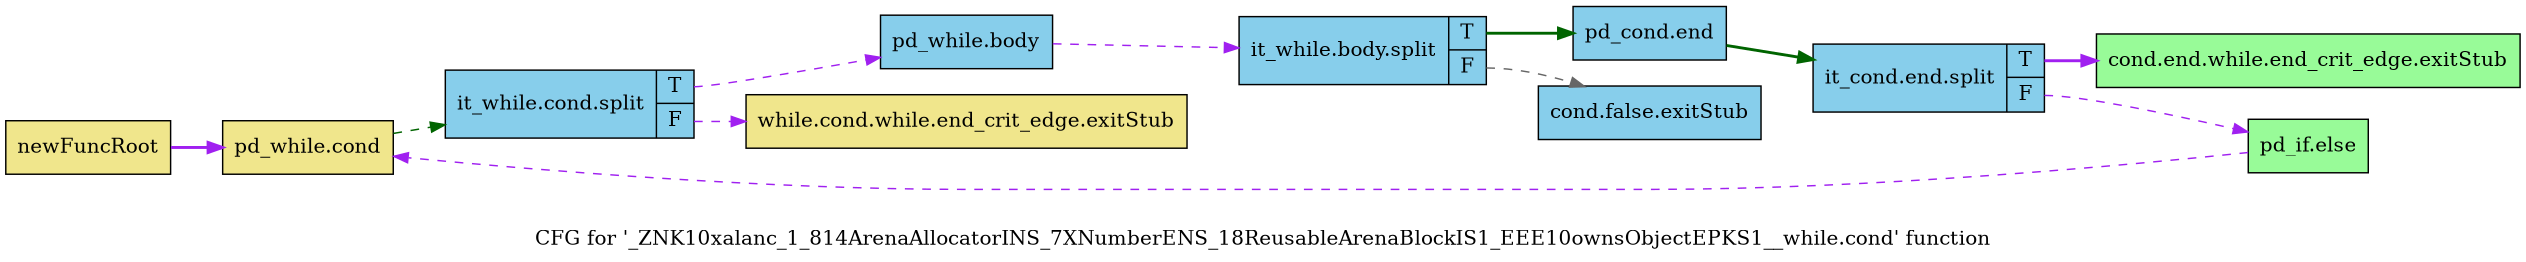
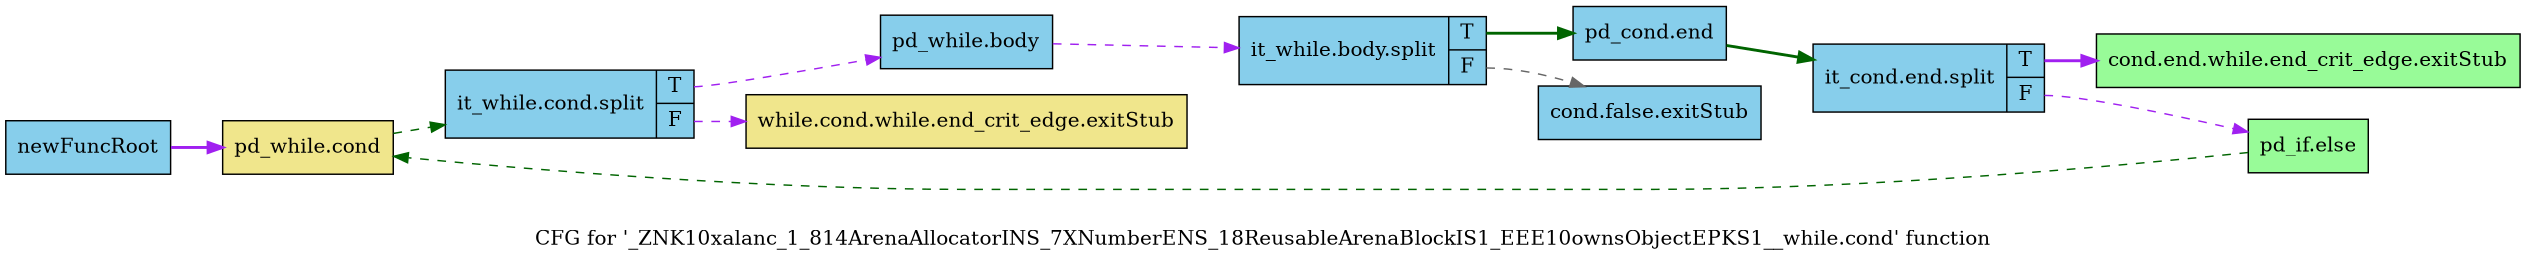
  digraph {
    label="CFG for '_ZNK10xalanc_1_814ArenaAllocatorINS_7XNumberENS_18ReusableArenaBlockIS1_EEE10ownsObjectEPKS1__while.cond' function"
    rankdir=LR
    node [fillcolor=skyblue shape=record style=filled]
    edge [color=purple style=dashed]
-   n1 [fillcolor=khaki label="{newFuncRoot}"]
+   n1 [label="{newFuncRoot}"]
    n2 [fillcolor=khaki label="{pd_while.cond}"]
    n3 [label="{it_while.cond.split|{<s0>T|<s1>F}}"]
    n4 [fillcolor=khaki label="{while.cond.while.end_crit_edge.exitStub}"]
    n5 [label="{pd_while.body}"]
    n6 [label="{cond.false.exitStub}"]
    n7 [fillcolor=palegreen label="{cond.end.while.end_crit_edge.exitStub}"]
    n8 [label="{it_while.body.split|{<s0>T|<s1>F}}"]
    n9 [label="{pd_cond.end}"]
    n10 [label="{it_cond.end.split|{<s0>T|<s1>F}}"]
    n11 [fillcolor=palegreen label="{pd_if.else}"]
    n1 -> n2 [style=bold]
    n2 -> n3 [color=darkgreen]
    n3 -> n4 [tailport=s1]
    n3 -> n5 [tailport=s0]
    n5 -> n8
    n8 -> n6 [color=gray40 tailport=s1]
    n8 -> n9 [color=darkgreen style=bold tailport=s0]
    n9 -> n10 [color=darkgreen style=bold]
    n10 -> n7 [style=bold tailport=s0]
    n10 -> n11 [tailport=s1]
-   n11 -> n2
+   n11 -> n2 [color=darkgreen]
  }
